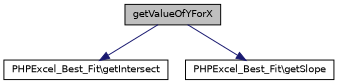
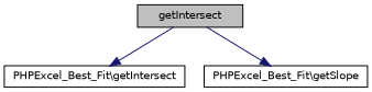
  digraph {
    rankdir=TB
    fontname="DejaVu Sans"
    node [color=black fillcolor=white fontname="DejaVu Sans" fontsize=10 shape=record style=filled]
    edge [color=midnightblue fontname="DejaVu Sans" fontsize=10 labelfontname=Helvetica labelfontsize=10 style=solid]
-   n1 [fillcolor=grey75 fontcolor=black height=0.2 label=getValueOfYForX width=0.4]
+   n1 [fillcolor=grey75 fontcolor=black height=0.2 label=getIntersect width=0.4]
    n2 [height=0.2 label="PHPExcel_Best_Fit\\getIntersect" width=0.4]
    n3 [height=0.2 label="PHPExcel_Best_Fit\\getSlope" width=0.4]
    n1 -> n2
    n1 -> n3
  }
